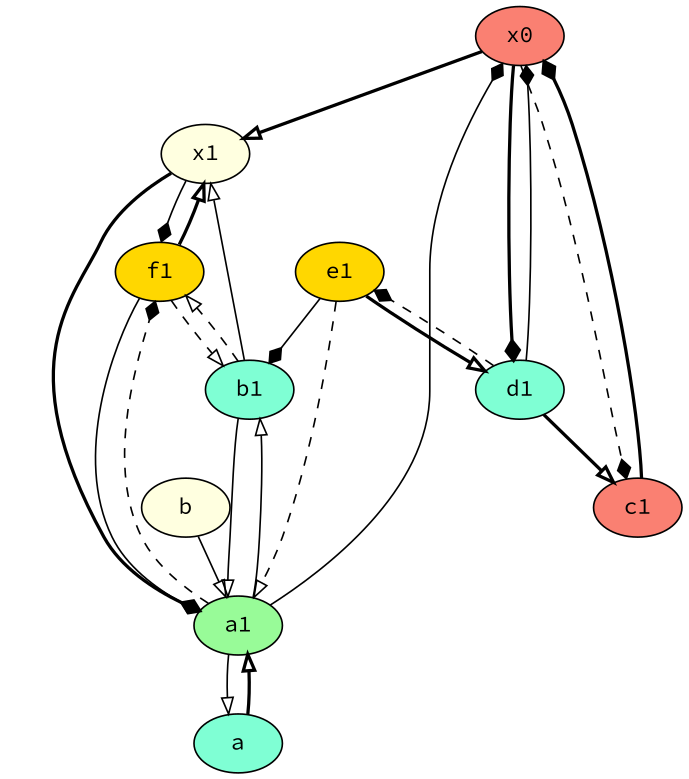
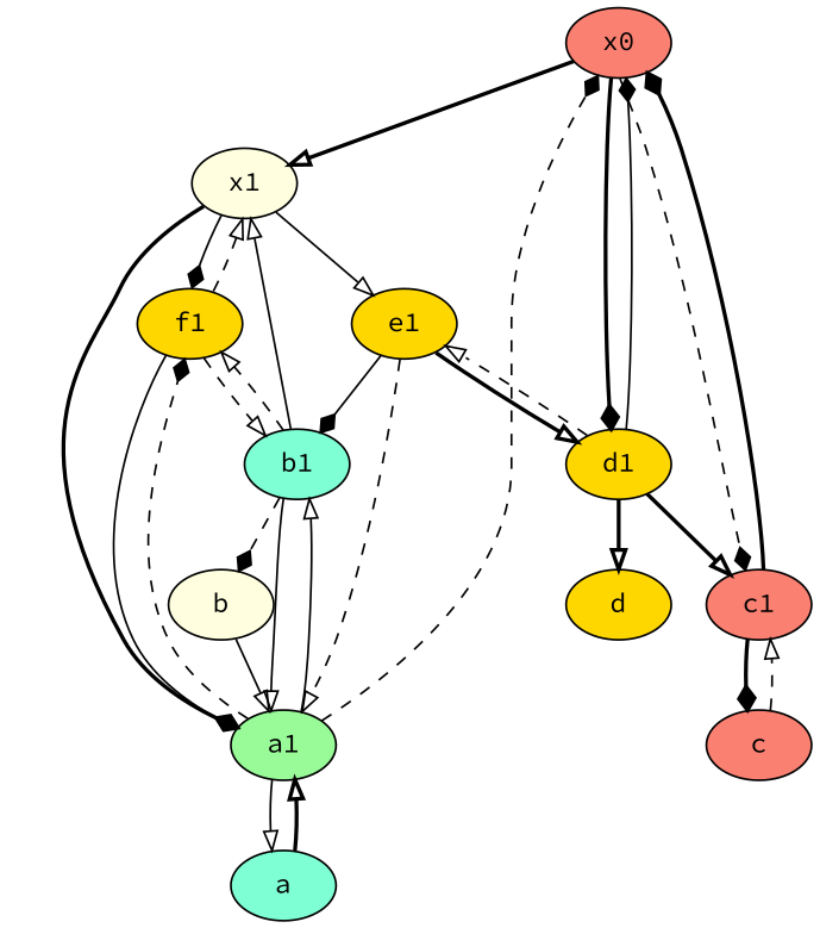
  digraph {
    fontname="Source Code Pro"
    node [fillcolor=salmon fontname="Source Code Pro" style=filled]
    edge [arrowhead=onormal fontname="Source Code Pro" style=bold]
    x0
    x1 [fillcolor=lightyellow]
-   d1 [fillcolor=aquamarine]
+   d1 [fillcolor=gold]
    c1
    f1 [fillcolor=gold]
    a1 [fillcolor=palegreen]
    e1 [fillcolor=gold]
+   d [fillcolor=gold]
+   c
    b [fillcolor=lightyellow]
    b1 [fillcolor=aquamarine]
    a [fillcolor=aquamarine]
    x0 -> x1
    x0 -> d1 [arrowhead=diamond]
    x0 -> c1 [arrowhead=diamond style=dashed]
    x1 -> f1 [arrowhead=diamond style=solid]
    x1 -> a1 [arrowhead=diamond]
+   x1 -> e1 [style=solid]
    d1 -> x0 [arrowhead=diamond style=solid]
    d1 -> c1
-   d1 -> e1 [arrowhead=diamond style=dashed]
+   d1 -> e1 [style=dashed]
+   d1 -> d
    c1 -> x0 [arrowhead=diamond]
-   f1 -> x1
+   c1 -> c [arrowhead=diamond]
+   f1 -> x1 [style=dashed]
    f1 -> a1 [arrowhead=diamond style=solid]
    f1 -> b1 [style=dashed]
-   a1 -> x0 [arrowhead=diamond style=solid]
+   a1 -> x0 [arrowhead=diamond style=dashed]
    a1 -> f1 [arrowhead=diamond style=dashed]
    a1 -> b1 [style=solid]
    a1 -> a [style=solid]
    e1 -> d1
    e1 -> a1 [style=dashed]
    e1 -> b1 [arrowhead=diamond style=solid]
+   c -> c1 [style=dashed]
    b -> a1 [style=solid]
    b1 -> x1 [style=solid]
    b1 -> f1 [style=dashed]
    b1 -> a1 [style=solid]
+   b1 -> b [arrowhead=diamond style=dashed]
    a -> a1
  }
